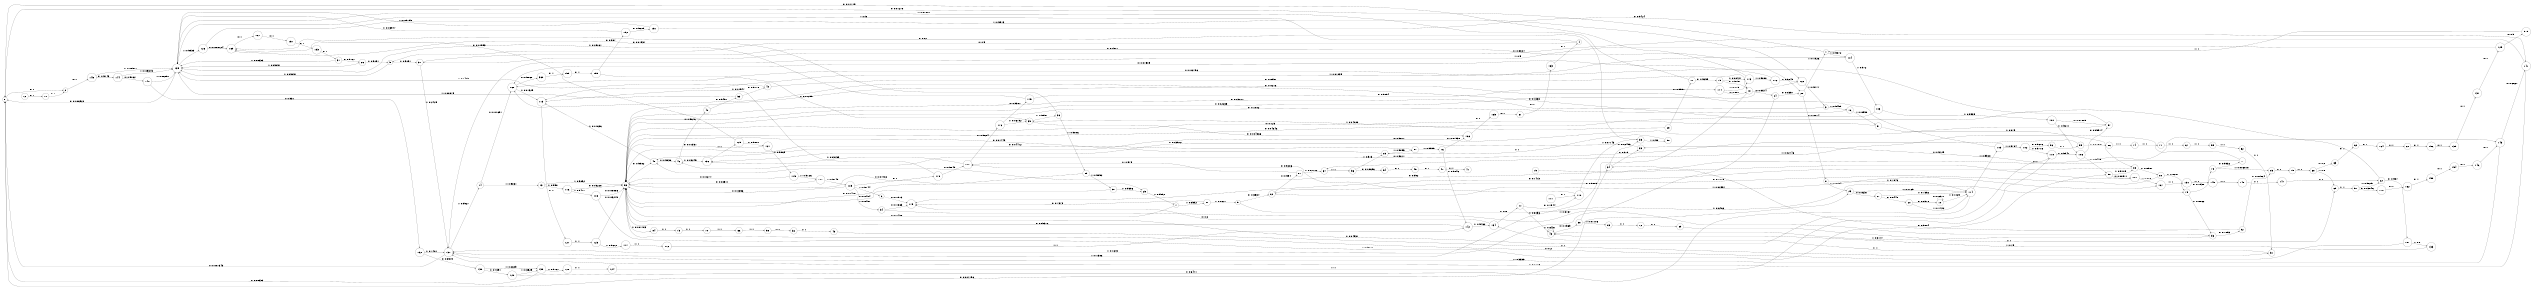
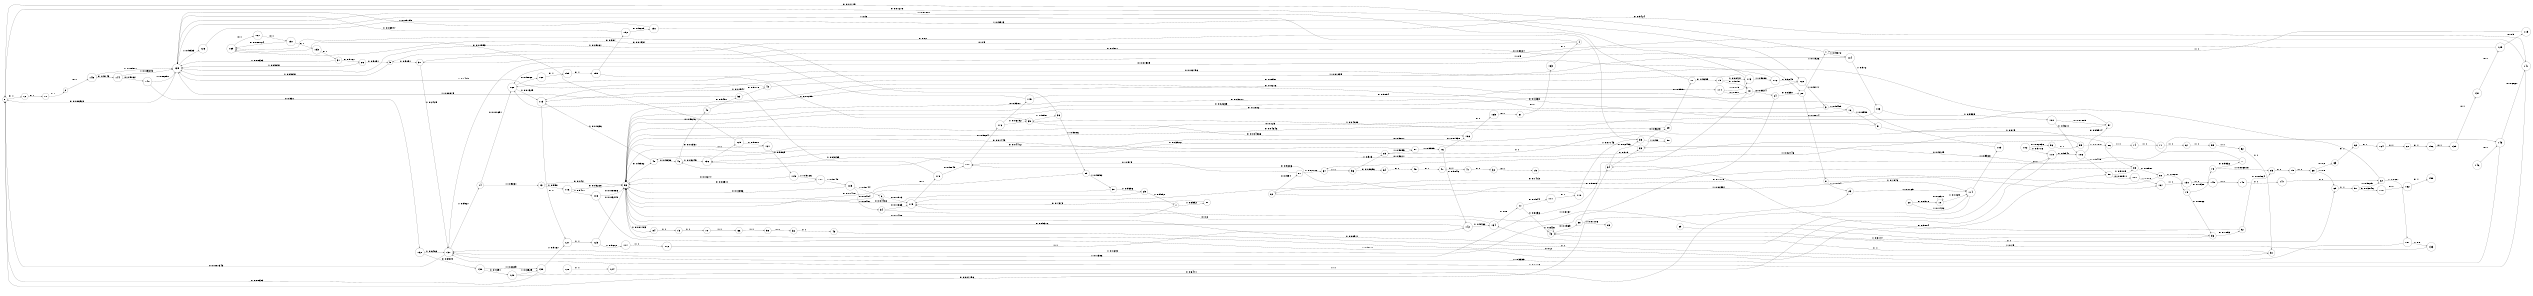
  digraph {
    rankdir=LR
    node [fontsize=24 shape=circle]
    edge [fontsize=24]
    0
    12
    11
    2
    1
    104
    168
    103
    113
-   160 [label=360]
+   160
    53
    100
    145
    135
    144
    126
    140
    3
    16
    48
    84
    91
    46
    73
    88
    4
    5
    37
    137
    28
    169
    122
    14
    8
    6
    179
    178
    94
    93
    177
    43
    92
    7
    21
-   9
    82
    79
    23
    114
-   27
    105
    20
    102
    81
    167
    78
    64
    150
    77
    85
    10
    13
    116
    108
    98
    127
    159
    15
    18
    173
    24
    172
    80
    17
    19
    143
    141
    22
    101
    133
    25
    26
    29
    39
    36
    166
    35
    165
    30
    31
+   32
    33
    136
    125
    121
    34
    99
    90
    161
    89
    157
    38
    83
-   72
    69
    61
    40
    55
    42
    41
    44
    111
    110
    45
    51
    134
    47
    123
    49
    50
    52
    70
    54
    56
    87
    76
    57
    170
    162
    158
    58
    59
    60
    156
    139
    131
    163
    62
    164
    63
    65
    66
    67
    68
    71
    74
    75
    142
    176
    175
    149
    86
    95
    96
    97
    171
    106
    118
    107
    109
    112
    117
    115
-   119 [label=919]
+   119
    120
    138
    128
    124
    129
    130
    132
    146
    147
    148
    151
    152
    153
-   154
    155
    174
-   0 -> 2 [label="0: 1        "]
+   0 -> 12 [label="0: 1        "]
    12 -> 11 [label="0: 1        "]
    11 -> 2 [label="0: 1        "]
    2 -> 145 [label="0: 1        "]
    1 -> 0 [label="0: 0.01278  "]
    1 -> 104 [label="1: 0.9872   "]
    104 -> 168 [label="0: 0.02796  "]
    104 -> 103 [label="1: 0.972    "]
    168 -> 113 [label="1: 0.01325  "]
    168 -> 160 [label="0: 0.9868   "]
    103 -> 53 [label="0: 0.04646  "]
    103 -> 100 [label="1: 0.9535   "]
    113 -> 127 [label="1: 1        "]
    160 -> 159 [label="0: 1        "]
    53 -> 48 [label="0: 0.9982   "]
    53 -> 84 [label="1: 0.001783  "]
    100 -> 97 [label="0: 0.07889  "]
    100 -> 106 [label="1: 0.9211   "]
    145 -> 135 [label="1: 0.08571  "]
    145 -> 144 [label="0: 0.9143   "]
    135 -> 0 [label="0: 0.006522  "]
    135 -> 126 [label="1: 0.9935   "]
    144 -> 135 [label="1: 0.09375  "]
    144 -> 140 [label="0: 0.9062   "]
-   126 -> 169 [label="0: 0.008724  "]
+   157 -> 169 [label="0: 0.008724  "]
    126 -> 122 [label="1: 0.9913   "]
    140 -> 135 [label="1: 0.06897  "]
    140 -> 132 [label="0: 0.931    "]
    3 -> 53 [label="0: 0.05011  "]
    3 -> 16 [label="1: 0.9499   "]
    16 -> 53 [label="0: 0.1002   "]
    16 -> 91 [label="1: 0.8998   "]
    48 -> 113 [label="1: 0.01636  "]
    48 -> 46 [label="0: 0.9836   "]
    84 -> 73 [label="1: 1        "]
    91 -> 53 [label="0: 0.125    "]
    91 -> 88 [label="1: 0.875    "]
    46 -> 136 [label="1: 0.03245  "]
    46 -> 40 [label="0: 0.9676   "]
    73 -> 70 [label="1: 1        "]
    88 -> 179 [label="0: 0.1413   "]
    88 -> 80 [label="1: 0.8587   "]
    4 -> 135 [label="1: 0.5      "]
    4 -> 5 [label="0: 0.5      "]
    5 -> 135 [label="1: 0.09091  "]
    5 -> 37 [label="0: 0.9091   "]
    37 -> 137 [label="1: 0.2429   "]
    37 -> 28 [label="0: 0.7571   "]
    137 -> 0 [label="0: 0.007345  "]
    137 -> 14 [label="1: 0.9927   "]
    28 -> 1 [label="1: 0.1926   "]
    28 -> 8 [label="0: 0.8074   "]
    169 -> 161 [label="0: 1        "]
    122 -> 53 [label="0: 0.02235  "]
    122 -> 3 [label="1: 0.9777   "]
    14 -> 168 [label="0: 0.01691  "]
    14 -> 13 [label="1: 0.9831   "]
    8 -> 23 [label="0: 0.8154   "]
    8 -> 114 [label="1: 0.1846   "]
    6 -> 179 [label="0: 0.1513   "]
-   109 -> 178 [label="0: 1        "]
+   179 -> 178 [label="0: 1        "]
    178 -> 113 [label="1: 0.01547  "]
    178 -> 177 [label="0: 0.9845   "]
    94 -> 179 [label="0: 0.1863   "]
    94 -> 93 [label="1: 0.8137   "]
    93 -> 43 [label="1: 0.8147   "]
    93 -> 92 [label="0: 0.1853   "]
    177 -> 136 [label="1: 0.03159  "]
    177 -> 176 [label="0: 0.9684   "]
    43 -> 43 [label="1: 0.8431   "]
    43 -> 38 [label="0: 0.1569   "]
    92 -> 85 [label="1: 0.01964  "]
    92 -> 34 [label="0: 0.9804   "]
    7 -> 53 [label="0: 0.1408   "]
    7 -> 21 [label="1: 0.8592   "]
    21 -> 179 [label="0: 0.1373   "]
-   21 -> 9 [label="1: 0.8627   "]
-   9 -> 82 [label="0: 0.3534   "]
-   9 -> 79 [label="1: 0.6466   "]
    82 -> 81 [label="0: 0.994    "]
    82 -> 167 [label="1: 0.00597  "]
    79 -> 93 [label="1: 0.8062   "]
    79 -> 78 [label="0: 0.1938   "]
    23 -> 114 [label="1: 0.1769   "]
-   23 -> 27 [label="0: 0.8231   "]
    114 -> 0 [label="0: 0.007156  "]
    114 -> 105 [label="1: 0.9928   "]
-   27 -> 114 [label="1: 0.1552   "]
-   27 -> 20 [label="0: 0.8448   "]
    105 -> 168 [label="0: 0.0216   "]
-   105 -> 102 [label="1: 0.9784   "]
    20 -> 114 [label="1: 0.1422   "]
    20 -> 10 [label="0: 0.8578   "]
-   102 -> 96 [label="0: 0.9676   "]
+   102 -> 96 [label="0: 0.02838  "]
    102 -> 118 [label="1: 0.9716   "]
    81 -> 177 [label="0: 0.979    "]
    81 -> 64 [label="1: 0.02102  "]
    167 -> 150 [label="1: 1        "]
    78 -> 77 [label="0: 0.9932   "]
    78 -> 85 [label="1: 0.006818  "]
    64 -> 56 [label="1: 1        "]
    150 -> 149 [label="1: 1        "]
    77 -> 64 [label="1: 0.02746  "]
    77 -> 33 [label="0: 0.9725   "]
    85 -> 75 [label="1: 1        "]
    10 -> 114 [label="1: 0.1029   "]
    10 -> 10 [label="0: 0.8971   "]
-   13 -> 53 [label="1: 0.9852   "]
+   13 -> 53 [label="0: 0.042    "]
    13 -> 116 [label="1: 0.958    "]
    116 -> 53 [label="0: 0.05228  "]
    116 -> 108 [label="1: 0.9477   "]
    108 -> 53 [label="0: 0.08886  "]
    108 -> 98 [label="1: 0.9111   "]
    98 -> 88 [label="1: 0.9109   "]
    98 -> 171 [label="0: 0.08911  "]
    127 -> 123 [label="1: 1        "]
    159 -> 155 [label="0: 1        "]
    15 -> 18 [label="0: 0.9157   "]
    15 -> 173 [label="1: 0.08427  "]
    18 -> 137 [label="1: 0.1386   "]
    18 -> 24 [label="0: 0.8614   "]
    173 -> 0 [label="0: 0.01119  "]
    173 -> 172 [label="1: 0.9888   "]
    24 -> 137 [label="1: 0.1643   "]
    24 -> 28 [label="0: 0.8357   "]
    172 -> 168 [label="0: 0.01509  "]
    172 -> 122 [label="1: 0.9849   "]
    80 -> 82 [label="0: 0.1719   "]
    80 -> 79 [label="1: 0.8281   "]
    17 -> 135 [label="1: 0.07007  "]
    17 -> 15 [label="0: 0.9299   "]
    19 -> 143 [label="0: 1        "]
    143 -> 137 [label="1: 0.3333   "]
    143 -> 141 [label="0: 0.6667   "]
    141 -> 37 [label="0: 0.8824   "]
    141 -> 137 [label="1: 0.1176   "]
    22 -> 53 [label="0: 0.1333   "]
-   22 -> 101 [label="0: 0.987    "]
+   22 -> 101 [label="1: 0.8667   "]
    101 -> 53 [label="0: 0.2      "]
    101 -> 133 [label="1: 0.8      "]
    133 -> 43 [label="1: 0.75     "]
-   53 -> 25 [label="0: 0.04482  "]
+   25 -> 53 [label="0: 0.04482  "]
    25 -> 7 [label="1: 0.9552   "]
    26 -> 135 [label="1: 0.09091  "]
    26 -> 5 [label="0: 0.9091   "]
    29 -> 17 [label="0: 0.9591   "]
    29 -> 39 [label="1: 0.04088  "]
    39 -> 36 [label="1: 0.9951   "]
    39 -> 166 [label="0: 0.004866  "]
    36 -> 169 [label="0: 0.01937  "]
    36 -> 35 [label="1: 0.9806   "]
    166 -> 165 [label="0: 1        "]
    35 -> 53 [label="0: 0.01478  "]
    35 -> 30 [label="1: 0.9852   "]
    165 -> 61 [label="0: 1        "]
    30 -> 53 [label="0: 0.0404   "]
    30 -> 25 [label="1: 0.9596   "]
    31 -> 135 [label="1: 0.08333  "]
    31 -> 26 [label="0: 0.9167   "]
+   32 -> 19 [label="0: 1        "]
+   33 -> 29 [label="0: 0.9649   "]
    33 -> 136 [label="1: 0.03512  "]
    136 -> 125 [label="1: 1        "]
    125 -> 169 [label="0: 0.01993  "]
    125 -> 121 [label="1: 0.9801   "]
    121 -> 53 [label="0: 0.01351  "]
    121 -> 115 [label="1: 0.9865   "]
    34 -> 33 [label="0: 0.975    "]
    34 -> 99 [label="1: 0.02499  "]
    99 -> 169 [label="0: 0.02     "]
    99 -> 90 [label="1: 0.98     "]
    90 -> 89 [label="1: 1        "]
    161 -> 157 [label="0: 1        "]
    89 -> 53 [label="0: 0.01449  "]
    89 -> 87 [label="1: 0.9855   "]
    157 -> 153 [label="0: 1        "]
    38 -> 34 [label="0: 0.9889   "]
    38 -> 83 [label="1: 0.01106  "]
-   83 -> 72 [label="1: 1        "]
-   72 -> 69 [label="1: 1        "]
    69 -> 65 [label="1: 1        "]
    61 -> 163 [label="0: 1        "]
    40 -> 55 [label="0: 0.9497   "]
    55 -> 135 [label="1: 0.08815  "]
    55 -> 42 [label="0: 0.9118   "]
    42 -> 135 [label="1: 0.1409   "]
    42 -> 18 [label="0: 0.8591   "]
+   41 -> 32 [label="0: 1        "]
    44 -> 43 [label="1: 0.8056   "]
-   44 -> 110 [label="0: 0.1944   "]
+   44 -> 111 [label="0: 0.1944   "]
    111 -> 110 [label="0: 1        "]
    110 -> 177 [label="0: 0.9286   "]
    110 -> 99 [label="1: 0.07143  "]
    45 -> 51 [label="1: 1        "]
    51 -> 134 [label="1: 1        "]
    134 -> 179 [label="0: 0.2      "]
    134 -> 44 [label="1: 0.8      "]
    47 -> 41 [label="0: 1        "]
    123 -> 53 [label="0: 0.03279  "]
    123 -> 117 [label="1: 0.9672   "]
    49 -> 47 [label="0: 1        "]
    50 -> 45 [label="1: 1        "]
    52 -> 51 [label="1: 1        "]
    70 -> 66 [label="1: 1        "]
    54 -> 49 [label="0: 1        "]
    56 -> 89 [label="1: 0.913    "]
    56 -> 54 [label="0: 0.08696  "]
    87 -> 53 [label="0: 0.04412  "]
    87 -> 76 [label="1: 0.9559   "]
    76 -> 166 [label="0: 0.01538  "]
    76 -> 142 [label="1: 0.9846   "]
    57 -> 22 [label="1: 0.9615   "]
    57 -> 170 [label="0: 0.03846  "]
    170 -> 162 [label="0: 1        "]
    162 -> 158 [label="0: 1        "]
-   158 -> 154 [label="0: 1        "]
    58 -> 50 [label="1: 1        "]
    59 -> 52 [label="1: 1        "]
    60 -> 156 [label="0: 1        "]
    156 -> 139 [label="0: 1        "]
    139 -> 131 [label="0: 1        "]
    131 -> 129 [label="0: 1        "]
    163 -> 4 [label="0: 1        "]
    62 -> 164 [label="0: 1        "]
    164 -> 60 [label="0: 1        "]
    63 -> 62 [label="0: 1        "]
    65 -> 57 [label="1: 1        "]
    66 -> 58 [label="1: 1        "]
    67 -> 59 [label="1: 1        "]
    68 -> 63 [label="0: 0.2      "]
    68 -> 65 [label="1: 0.8      "]
    71 -> 67 [label="1: 1        "]
    74 -> 71 [label="1: 1        "]
    75 -> 68 [label="1: 1        "]
    142 -> 53 [label="0: 0.05376  "]
    142 -> 134 [label="1: 0.9462   "]
    176 -> 39 [label="1: 0.06192  "]
    176 -> 175 [label="0: 0.9381   "]
    175 -> 135 [label="1: 0.09061  "]
    175 -> 174 [label="0: 0.9094   "]
    149 -> 148 [label="1: 1        "]
    86 -> 74 [label="1: 1        "]
    95 -> 46 [label="0: 0.9811   "]
    95 -> 86 [label="1: 0.01887  "]
    96 -> 95 [label="0: 1        "]
    97 -> 113 [label="1: 0.01235  "]
    97 -> 48 [label="0: 0.9877   "]
-   171 -> 48 [label="0: 0.992    "]
    171 -> 167 [label="1: 0.008    "]
    106 -> 98 [label="1: 0.9409   "]
    106 -> 97 [label="0: 0.05914  "]
-   118 -> 53 [label="0: 0.04531  "]
+   118 -> 53 [label="0: 0.08511  "]
    118 -> 106 [label="1: 0.9547   "]
    107 -> 53 [label="0: 0.08511  "]
    107 -> 109 [label="1: 0.9149   "]
    109 -> 53 [label="0: 0.0856   "]
    109 -> 6 [label="1: 0.9144   "]
    109 -> 94 [label="1: 0.8487   "]
    112 -> 142 [label="1: 1        "]
    117 -> 112 [label="1: 1        "]
    115 -> 53 [label="0: 0.0274   "]
    115 -> 107 [label="1: 0.9726   "]
    119 -> 1 [label="1: 1        "]
    120 -> 23 [label="0: 0.6471   "]
    120 -> 138 [label="1: 0.3529   "]
    138 -> 0 [label="0: 0.08333  "]
-   138 -> 128 [label="1: 0.9167   "]
+   138 -> 127 [label="1: 0.9167   "]
    128 -> 124 [label="1: 1        "]
    124 -> 118 [label="1: 1        "]
    129 -> 137 [label="1: 0.5      "]
    129 -> 119 [label="0: 0.5      "]
    130 -> 120 [label="0: 0.7391   "]
    130 -> 138 [label="1: 0.2609   "]
-   132 -> 137 [label="1: 0.1481   "]
+   132 -> 137 [label="1: 0.6466   "]
    132 -> 130 [label="0: 0.8519   "]
    146 -> 143 [label="0: 1        "]
    147 -> 22 [label="1: 1        "]
    148 -> 147 [label="1: 1        "]
    151 -> 135 [label="1: 0.05755  "]
    151 -> 141 [label="0: 0.9424   "]
    152 -> 135 [label="1: 0.03947  "]
    152 -> 151 [label="0: 0.9605   "]
    153 -> 31 [label="0: 1        "]
-   154 -> 146 [label="0: 1        "]
    155 -> 39 [label="1: 0.01299  "]
    155 -> 152 [label="0: 0.987    "]
    174 -> 18 [label="0: 0.881    "]
    174 -> 173 [label="1: 0.119    "]
  }
